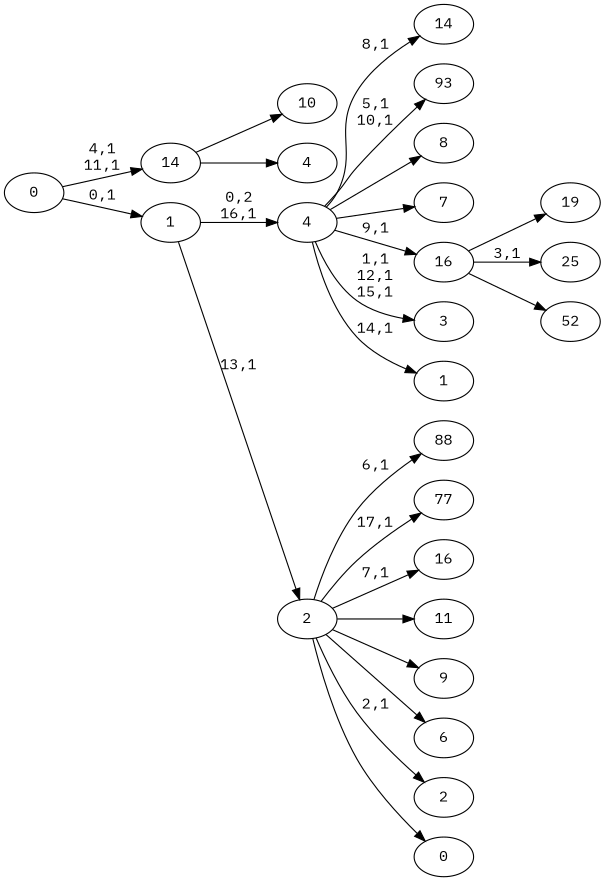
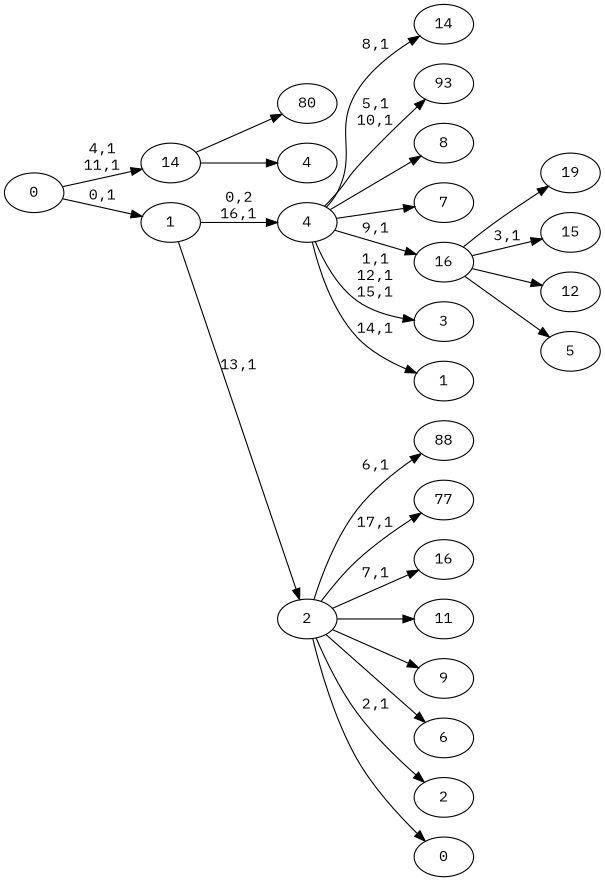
  digraph {
    fontname="IBM Plex Mono"
    rankdir=LR
    node [fontname="IBM Plex Mono"]
    edge [fontname="IBM Plex Mono"]
    n1 [label=19]
    n2 [label=88]
    n3 [label=77]
    n4 [label=16]
-   n5 [label=25]
+   n5 [label=15]
    n6 [label=14]
    n7 [label=93]
-   n8 [label=52]
+   n8 [label=12]
    n9 [label=11]
-   n10 [label=10]
+   n10 [label=80]
    n11 [label=9]
    n12 [label=8]
    n13 [label=7]
    n14 [label=6]
+   n15 [label=5]
    16
    n17 [label=4]
    14
    n19 [label=3]
    n20 [label=2]
    n21 [label=1]
    4
    n23 [label=0]
    2
    1
    0
    16 -> n1
    16 -> n5 [label="3,1"]
    16 -> n8
+   16 -> n15
    14 -> n10
    14 -> n17
    4 -> n6 [label="8,1"]
    4 -> n7 [label="5,1\n10,1"]
    4 -> n12
    4 -> n13
    4 -> 16 [label="9,1"]
    4 -> n19 [label="1,1\n12,1\n15,1"]
    4 -> n21 [label="14,1"]
    2 -> n2 [label="6,1"]
    2 -> n3 [label="17,1"]
    2 -> n4 [label="7,1"]
    2 -> n9
    2 -> n11
    2 -> n14
    2 -> n20 [label="2,1"]
    2 -> n23
    1 -> 4 [label="0,2\n16,1"]
    1 -> 2 [label="13,1"]
    0 -> 14 [label="4,1\n11,1"]
    0 -> 1 [label="0,1"]
  }
